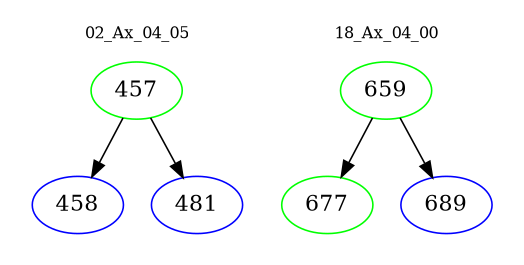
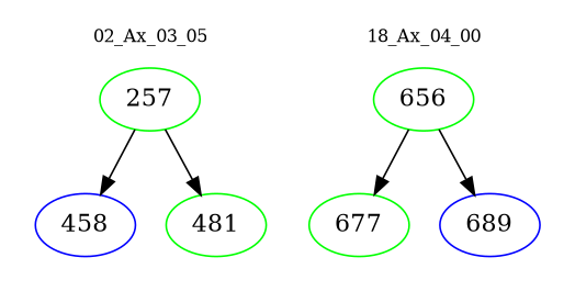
  digraph {
    node [color=green]
    edge [color=black]
-   n1 [label=457]
+   n1 [label=257]
    n2 [color=blue label=458]
-   n3 [color=blue label=481]
-   n4 [label=659]
+   n3 [label=481]
+   n4 [label=656]
    n5 [label=677]
    n6 [color=blue label=689]
    subgraph cluster_1 {
      color=white
      fontsize=10
-     label="02_Ax_04_05"
+     label="02_Ax_03_05"
      n1
      n2
      n3
    }
    subgraph cluster_2 {
      color=white
      fontsize=10
      label="18_Ax_04_00"
      n4
      n5
      n6
    }
    n1 -> n2
    n1 -> n3
    n4 -> n5
    n4 -> n6
  }
